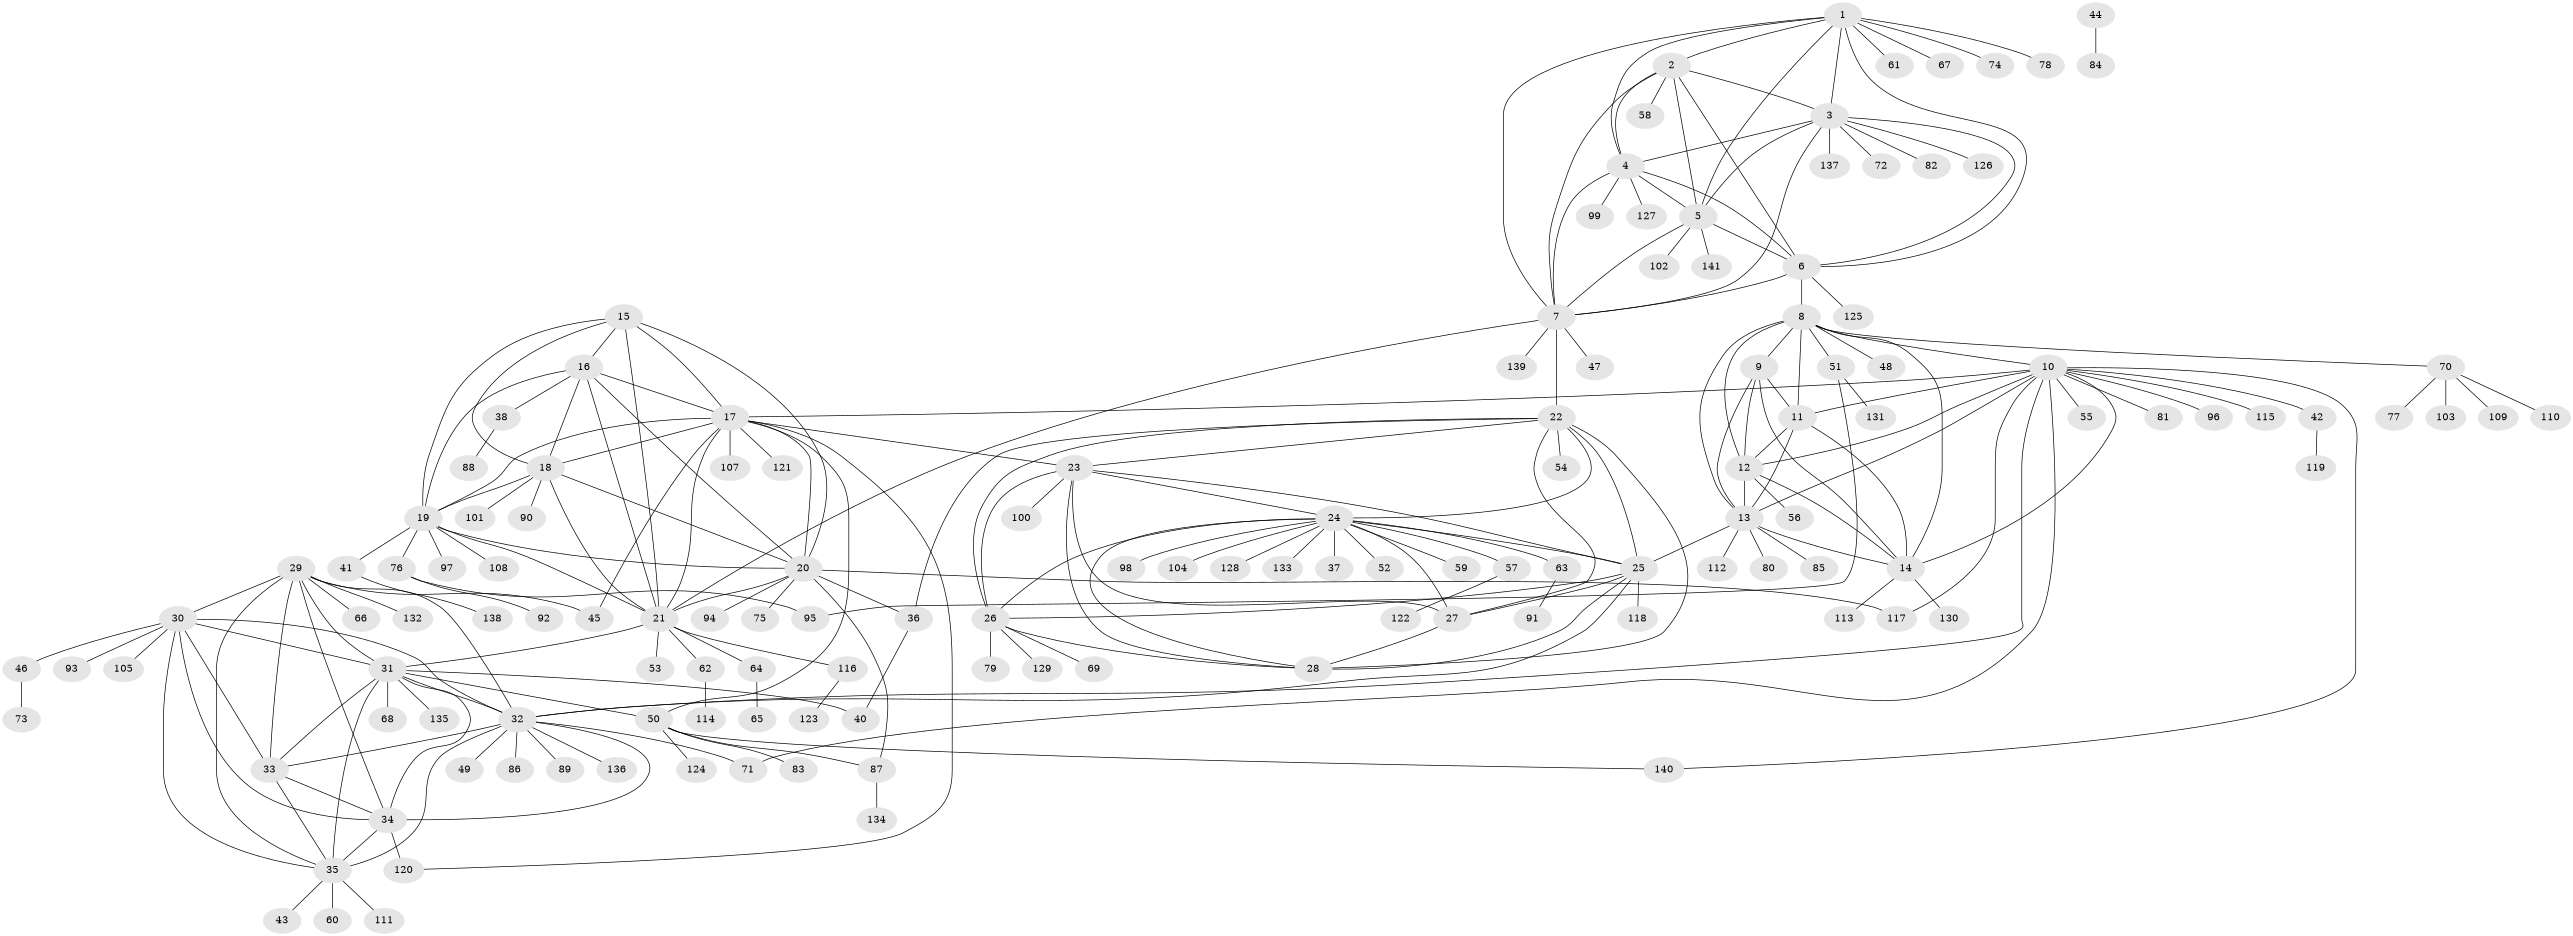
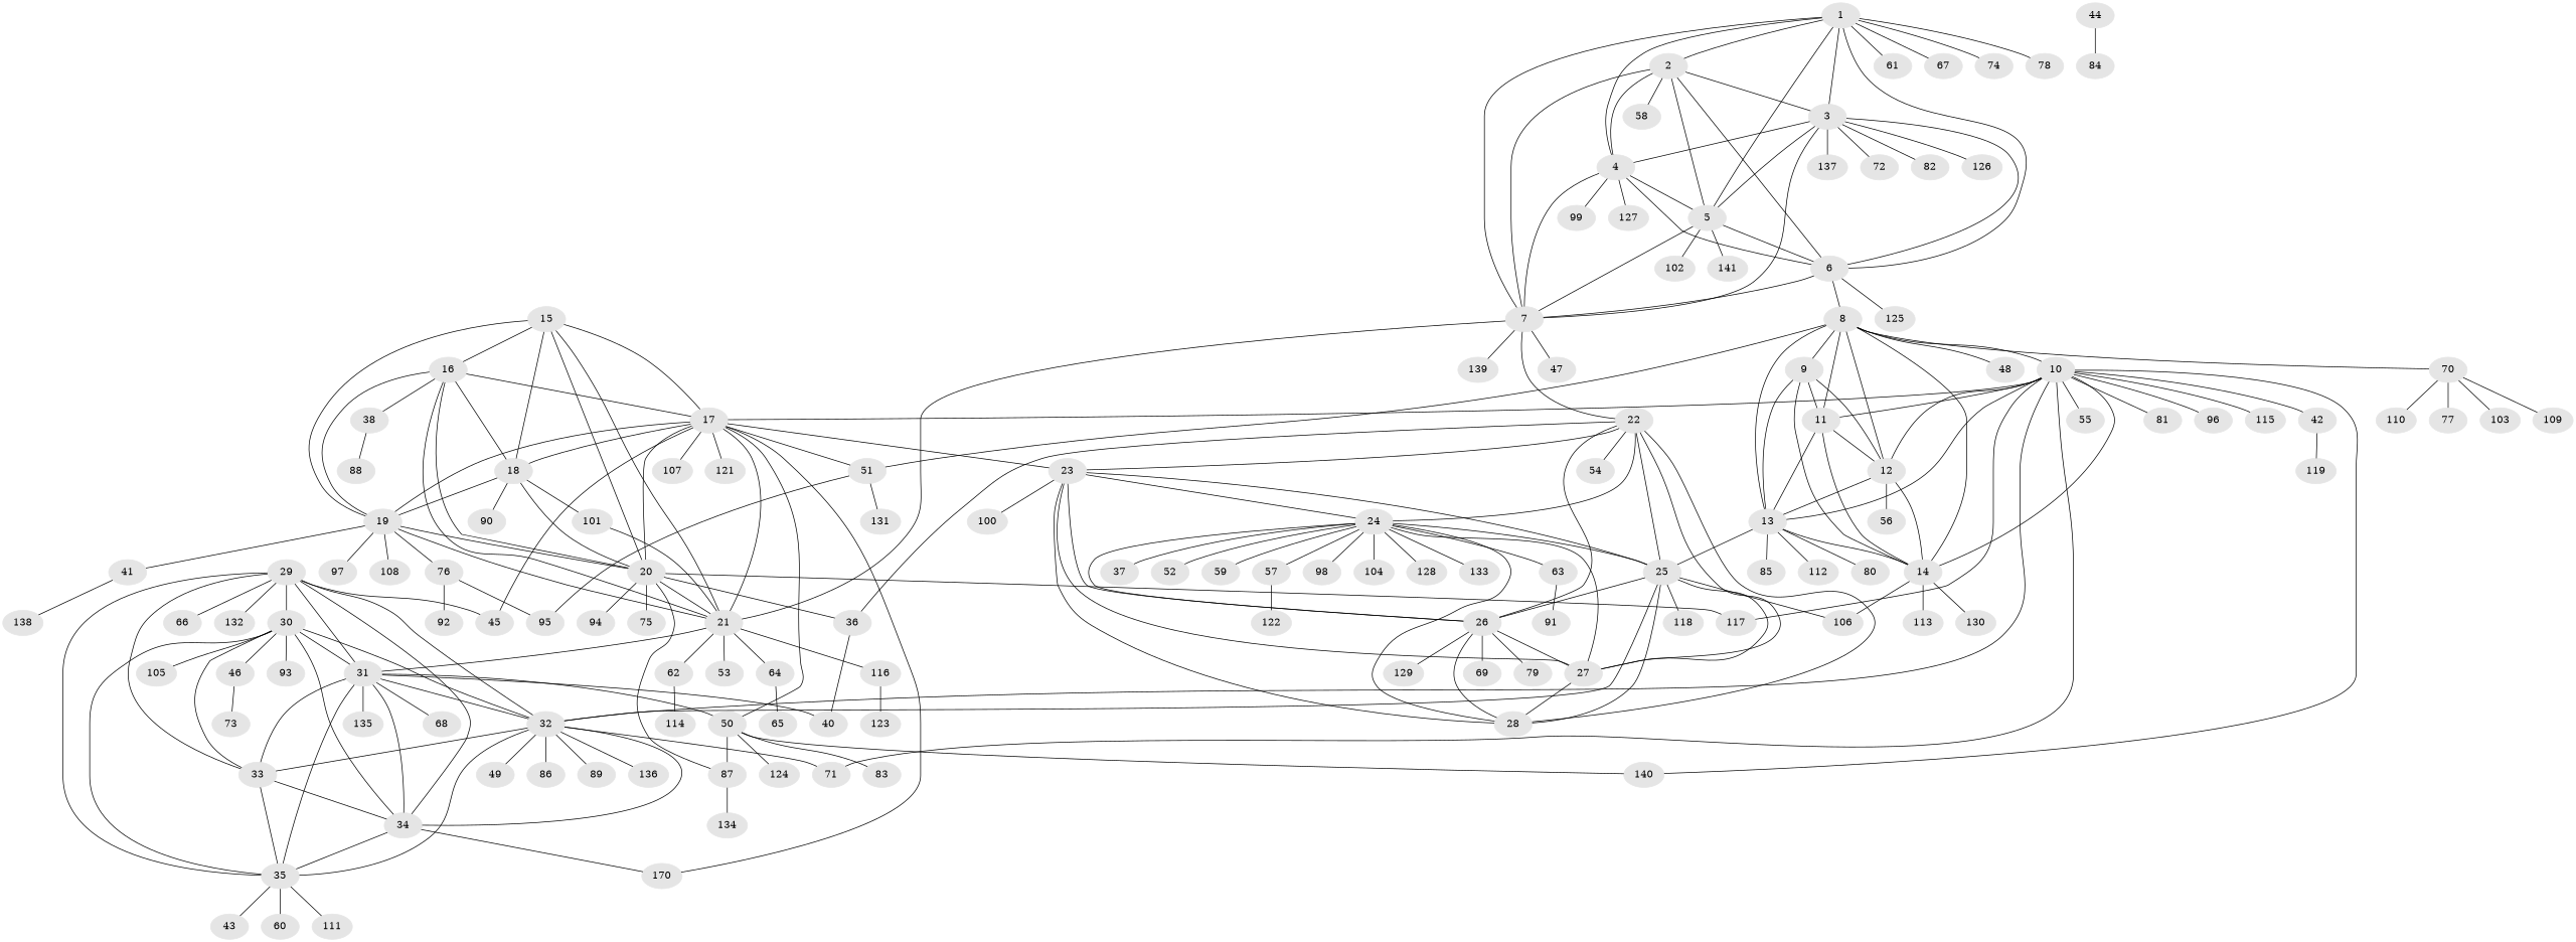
  graph {
    node [color=gray90 style=filled]
    1
    2
    3
    4
    5
    6
    7
    61
    67
    74
    78
    58
    72
    82
    126
    137
    99
    127
    102
    141
    8
    125
    21
    22
    47
    139
    29
    32
    45
    31
    30
    33
    34
    35
    66
    132
    9
    10
    11
    12
    13
    14
    48
    51
    70
    53
    62
    64
    116
    25
    23
    36
    24
    26
    27
    28
    54
    44
    84
    17
    42
    55
    71
    81
    96
    115
    117
    140
    56
    80
    85
    112
+   106
    113
    130
    95
    131
    77
    103
    109
    110
    18
    19
    20
    50
    107
-   120
+   120 [label=170]
    121
    49
    86
    89
    136
    119
    118
    15
    16
    38
    90
    101
    41
    76
    97
    108
    75
    87
    94
    88
    100
    83
    124
    138
    92
    40
    134
    68
    135
    114
    65
    123
    37
    52
    57
    59
    63
    98
    104
    128
    133
    69
    79
    129
    122
    91
    46
    93
    105
    43
    60
    111
    73
    1 -- 2
    1 -- 3
    1 -- 4
    1 -- 5
    1 -- 6
    1 -- 7
    1 -- 61
    1 -- 67
    1 -- 74
    1 -- 78
    2 -- 3
    2 -- 4
    2 -- 5
    2 -- 6
    2 -- 7
    2 -- 58
    3 -- 4
    3 -- 5
    3 -- 6
    3 -- 7
    3 -- 72
    3 -- 82
    3 -- 126
    3 -- 137
    4 -- 5
    4 -- 6
    4 -- 7
    4 -- 99
    4 -- 127
    5 -- 6
    5 -- 7
    5 -- 102
    5 -- 141
    6 -- 7
    6 -- 8
    6 -- 125
    7 -- 21
    7 -- 22
    7 -- 47
    7 -- 139
    8 -- 9
    8 -- 10
    8 -- 11
    8 -- 12
    8 -- 13
    8 -- 14
    8 -- 48
    8 -- 51
    8 -- 70
    21 -- 31
    21 -- 53
    21 -- 62
    21 -- 64
    21 -- 116
    22 -- 25
    22 -- 23
    22 -- 36
    22 -- 24
    22 -- 26
    22 -- 27
    22 -- 28
    22 -- 54
    29 -- 32
    29 -- 45
    29 -- 31
    29 -- 30
    29 -- 33
    29 -- 34
    29 -- 35
    29 -- 66
    29 -- 132
    32 -- 33
    32 -- 34
    32 -- 35
    32 -- 71
    32 -- 49
    32 -- 86
    32 -- 89
    32 -- 136
    31 -- 32
    31 -- 33
    31 -- 34
    31 -- 35
    31 -- 50
    31 -- 40
    31 -- 68
    31 -- 135
    30 -- 32
    30 -- 31
    30 -- 33
    30 -- 34
    30 -- 35
    30 -- 46
    30 -- 93
    30 -- 105
    33 -- 34
    33 -- 35
    34 -- 35
    34 -- 120
    35 -- 43
    35 -- 60
    35 -- 111
    9 -- 11
    9 -- 12
    9 -- 13
    9 -- 14
    10 -- 32
    10 -- 11
    10 -- 12
    10 -- 13
    10 -- 14
    10 -- 17
    10 -- 42
    10 -- 55
    10 -- 71
    10 -- 81
    10 -- 96
    10 -- 115
    10 -- 117
    10 -- 140
    11 -- 12
    11 -- 13
    11 -- 14
    12 -- 13
    12 -- 14
    12 -- 56
    13 -- 14
    13 -- 25
    13 -- 80
    13 -- 85
    13 -- 112
+   14 -- 106
    14 -- 113
    14 -- 130
    51 -- 95
    51 -- 131
    70 -- 77
    70 -- 103
    70 -- 109
    70 -- 110
    62 -- 114
    64 -- 65
    116 -- 123
    25 -- 32
    25 -- 26
    25 -- 27
    25 -- 28
+   25 -- 106
    25 -- 118
    23 -- 25
    23 -- 24
    23 -- 26
    23 -- 27
    23 -- 28
    23 -- 100
    36 -- 40
    24 -- 25
    24 -- 26
    24 -- 27
    24 -- 28
    24 -- 37
    24 -- 52
    24 -- 57
    24 -- 59
    24 -- 63
    24 -- 98
    24 -- 104
    24 -- 128
    24 -- 133
+   26 -- 27
    26 -- 28
    26 -- 69
    26 -- 79
    26 -- 129
    27 -- 28
    44 -- 84
    17 -- 21
    17 -- 45
+   17 -- 51
    17 -- 23
    17 -- 18
    17 -- 19
    17 -- 20
    17 -- 50
    17 -- 107
    17 -- 120
    17 -- 121
    42 -- 119
-   18 -- 21
+   101 -- 21
    18 -- 19
    18 -- 20
    18 -- 90
    18 -- 101
    19 -- 21
    19 -- 20
    19 -- 41
    19 -- 76
    19 -- 97
    19 -- 108
    20 -- 21
    20 -- 36
    20 -- 117
    20 -- 75
    20 -- 87
    20 -- 94
    50 -- 140
    50 -- 87
    50 -- 83
    50 -- 124
    15 -- 21
    15 -- 17
    15 -- 18
    15 -- 19
    15 -- 20
    15 -- 16
    16 -- 21
    16 -- 17
    16 -- 18
    16 -- 19
    16 -- 20
    16 -- 38
    38 -- 88
    41 -- 138
    76 -- 95
    76 -- 92
    87 -- 134
    57 -- 122
    63 -- 91
    46 -- 73
  }
